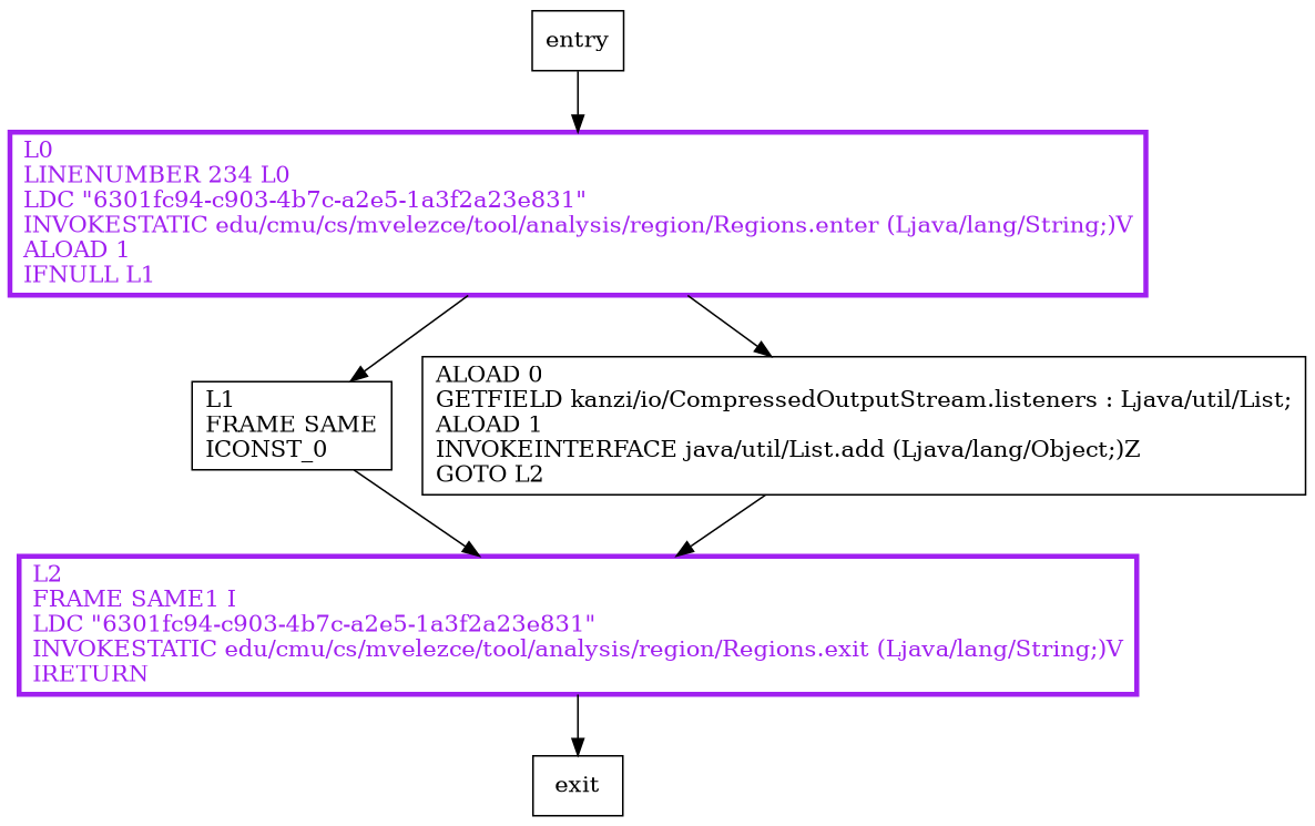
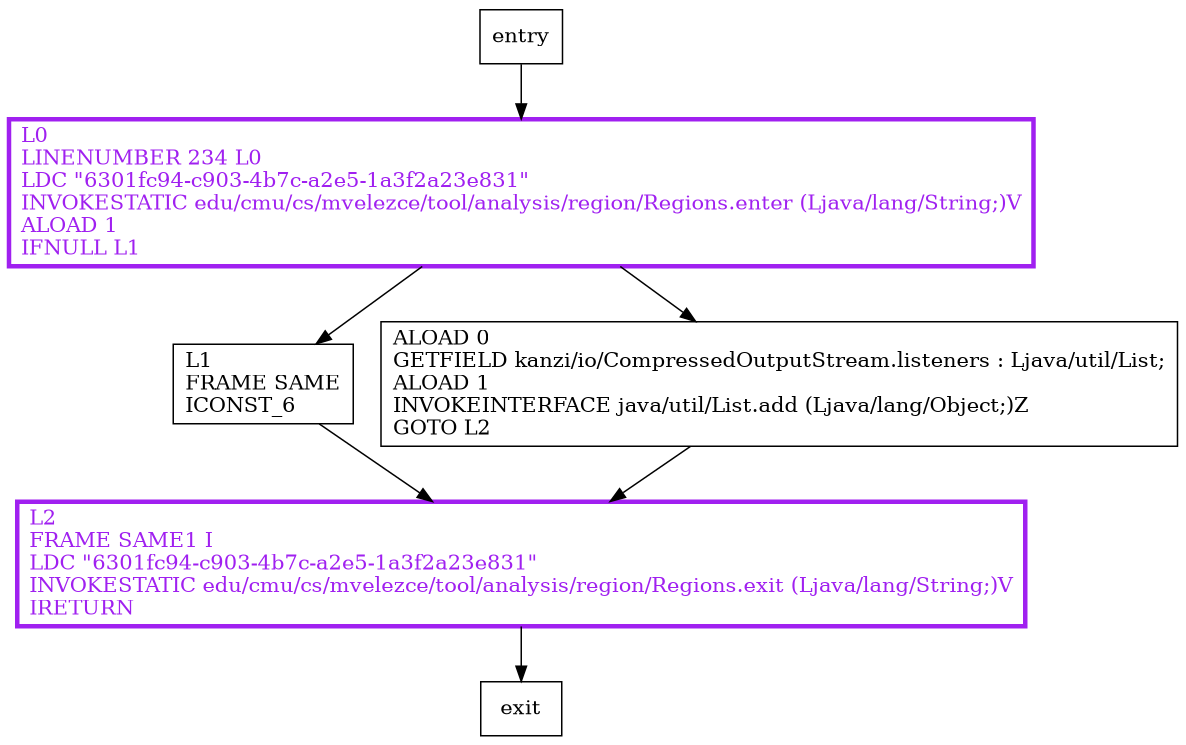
  digraph {
    node [shape=record]
    n1 [color=purple fontcolor=purple label="L0\lLINENUMBER 234 L0\lLDC \"6301fc94-c903-4b7c-a2e5-1a3f2a23e831\"\lINVOKESTATIC edu/cmu/cs/mvelezce/tool/analysis/region/Regions.enter (Ljava/lang/String;)V\lALOAD 1\lIFNULL L1\l" penwidth=3]
-   n2 [label="L1\lFRAME SAME\lICONST_0\l"]
+   n2 [label="L1\lFRAME SAME\lICONST_6\l"]
    n3 [label="ALOAD 0\lGETFIELD kanzi/io/CompressedOutputStream.listeners : Ljava/util/List;\lALOAD 1\lINVOKEINTERFACE java/util/List.add (Ljava/lang/Object;)Z\lGOTO L2\l"]
    n4 [color=purple fontcolor=purple label="L2\lFRAME SAME1 I\lLDC \"6301fc94-c903-4b7c-a2e5-1a3f2a23e831\"\lINVOKESTATIC edu/cmu/cs/mvelezce/tool/analysis/region/Regions.exit (Ljava/lang/String;)V\lIRETURN\l" penwidth=3]
    exit
    entry
    n1 -> n2
    n1 -> n3
    n2 -> n4
    n3 -> n4
    n4 -> exit
    entry -> n1
  }
